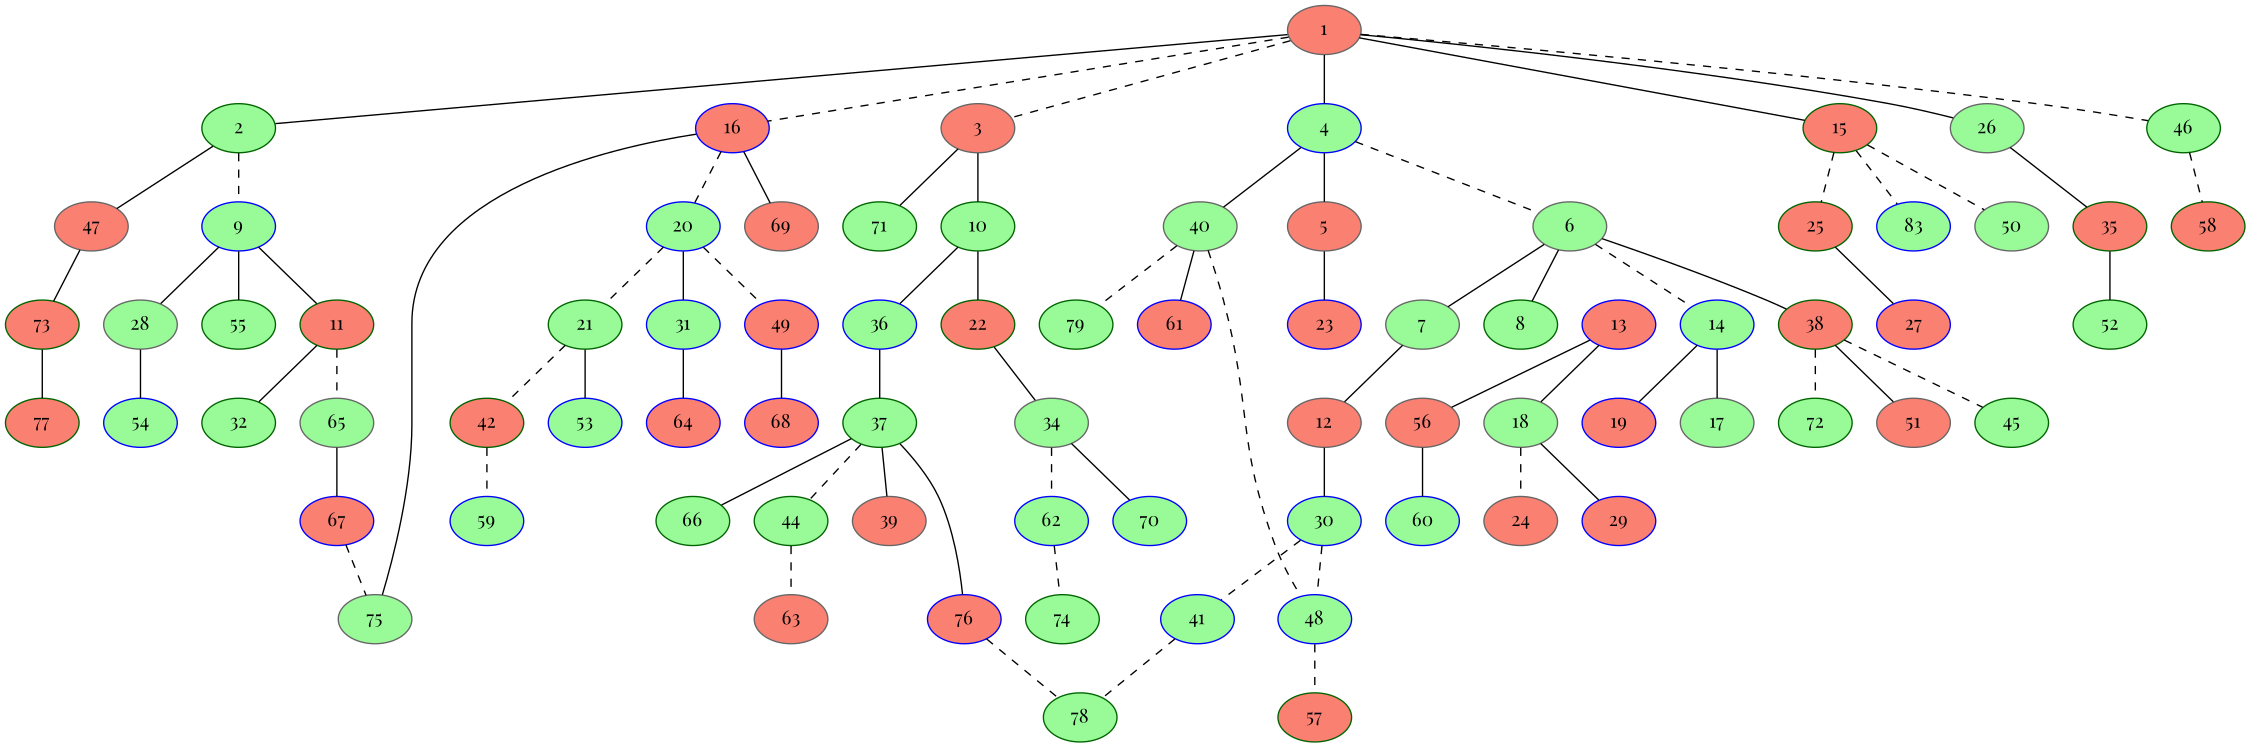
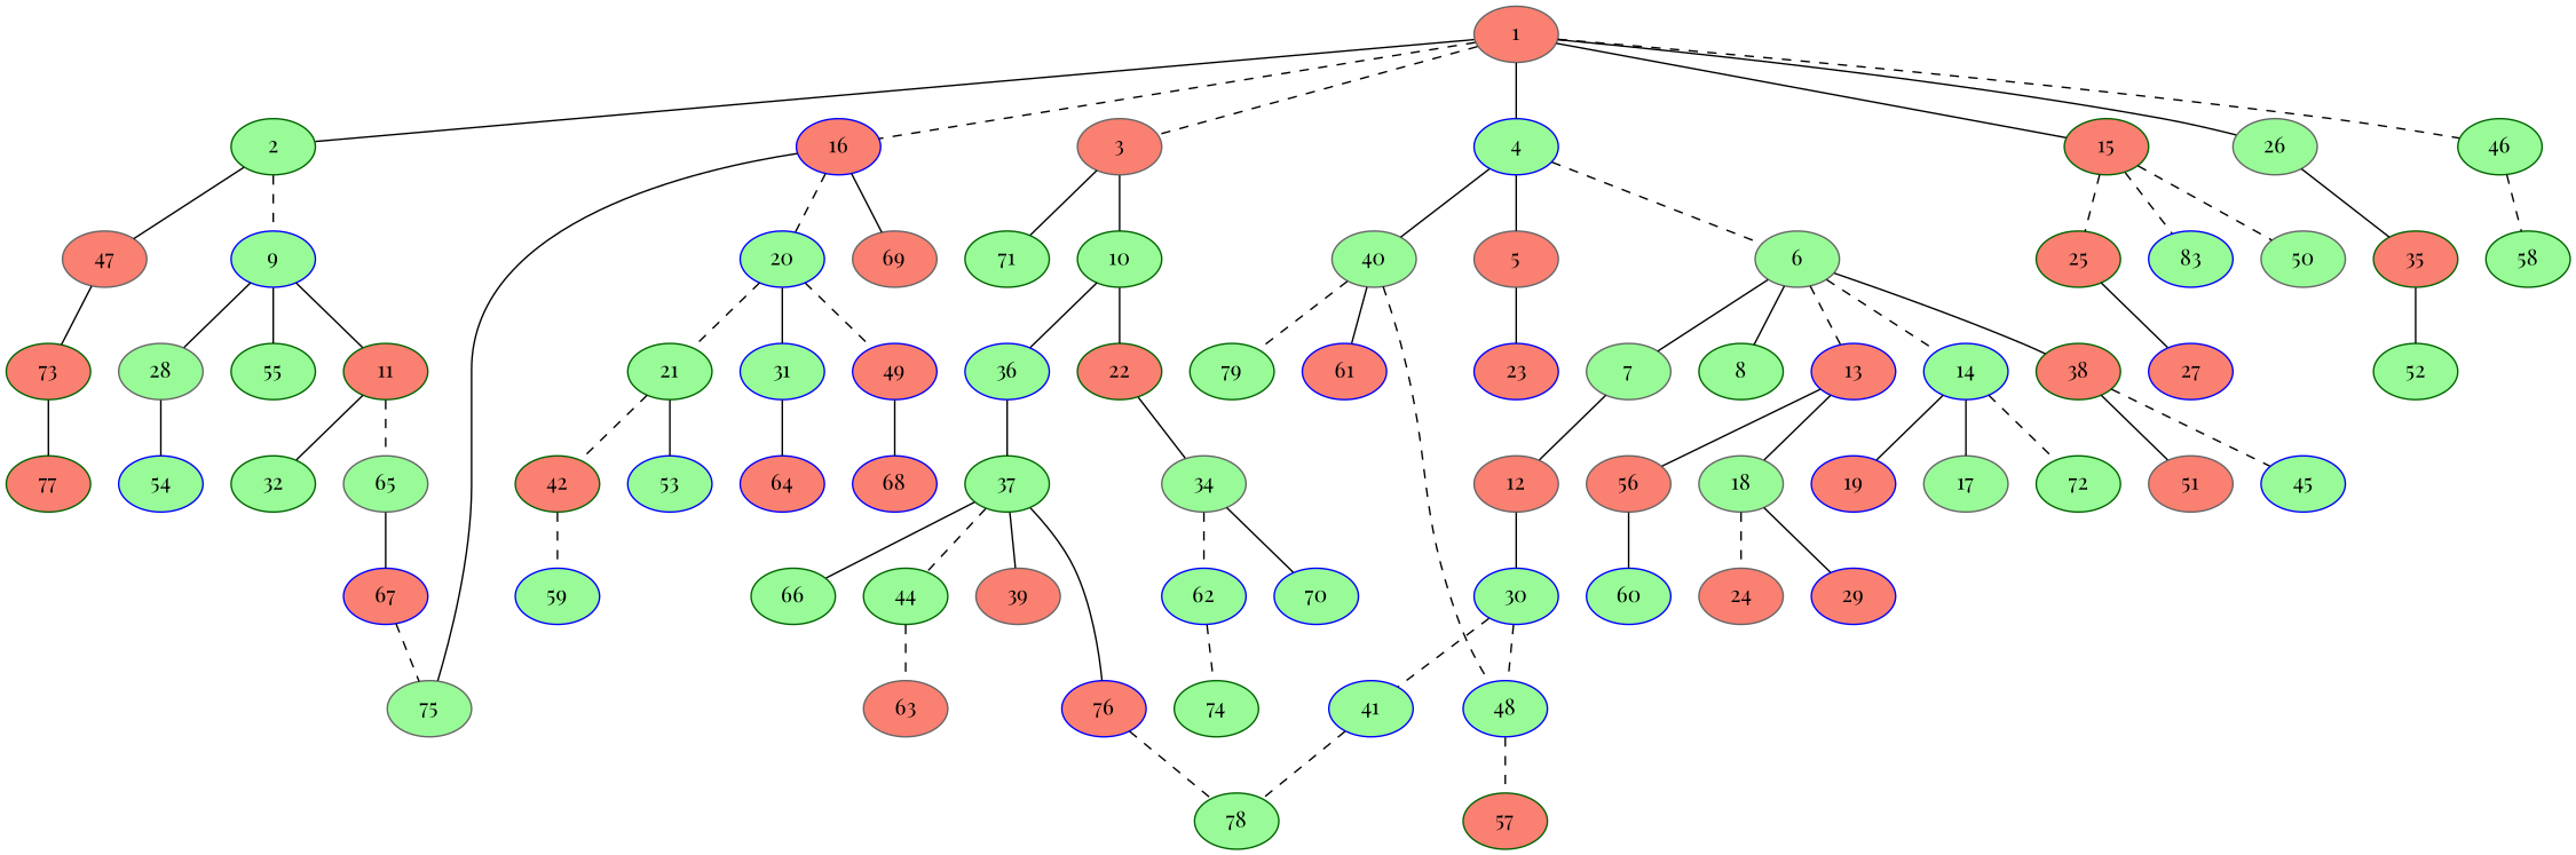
  graph {
    fontname="Playfair Display"
    node [color=darkgreen fillcolor=palegreen fontname="Playfair Display" style=filled]
    edge [fontname="Playfair Display" style=solid weight=1.0]
    1 [color=gray40 fillcolor=salmon]
    2
    3 [color=gray40 fillcolor=salmon]
    4 [color=blue]
    15 [fillcolor=salmon]
    16 [color=blue fillcolor=salmon]
    26 [color=gray40]
    46
    9 [color=blue]
    47 [color=gray40 fillcolor=salmon]
    10
    71
    5 [color=gray40 fillcolor=salmon]
    6 [color=gray40]
    40 [color=gray40]
    25 [fillcolor=salmon]
    n17 [color=blue label=83]
    50 [color=gray40]
    20 [color=blue]
    69 [color=gray40 fillcolor=salmon]
    75 [color=gray40]
    35 [fillcolor=salmon]
-   58 [fillcolor=salmon]
+   58
    11 [fillcolor=salmon]
    28 [color=gray40]
    55
    73 [fillcolor=salmon]
    22 [fillcolor=salmon]
    36 [color=blue]
    23 [color=blue fillcolor=salmon]
    7 [color=gray40]
    8
    13 [color=blue fillcolor=salmon]
    14 [color=blue]
    38 [fillcolor=salmon]
    48 [color=blue]
    61 [color=blue fillcolor=salmon]
    79
    12 [color=gray40 fillcolor=salmon]
    18 [color=gray40]
    56 [color=gray40 fillcolor=salmon]
    17 [color=gray40]
    19 [color=blue fillcolor=salmon]
    72
-   45
+   45 [color=blue]
    51 [color=gray40 fillcolor=salmon]
    30 [color=blue]
    32
    65 [color=gray40]
    54 [color=blue]
    34 [color=gray40]
    37
    67 [color=blue fillcolor=salmon]
    41 [color=blue]
    24 [color=gray40 fillcolor=salmon]
    29 [color=blue fillcolor=salmon]
    60 [color=blue]
    27 [color=blue fillcolor=salmon]
    21
    31 [color=blue]
    49 [color=blue fillcolor=salmon]
    42 [fillcolor=salmon]
    53 [color=blue]
    64 [color=blue fillcolor=salmon]
    68 [color=blue fillcolor=salmon]
    59 [color=blue]
    62 [color=blue]
    70 [color=blue]
    52
    78
    57 [fillcolor=salmon]
    74
    39 [color=gray40 fillcolor=salmon]
    44
    66
    76 [color=blue fillcolor=salmon]
    63 [color=gray40 fillcolor=salmon]
    77 [fillcolor=salmon]
    1 -- 2
    1 -- 3 [style=dashed]
    1 -- 4
    1 -- 15
    1 -- 16 [style=dashed]
    1 -- 26
    1 -- 46 [style=dashed]
    2 -- 9 [style=dashed]
    2 -- 47
    3 -- 10
    3 -- 71
    4 -- 5
    4 -- 6 [style=dashed]
    4 -- 40
    15 -- 25 [style=dashed]
    15 -- n17 [style=dashed]
    15 -- 50 [style=dashed]
    16 -- 20 [style=dashed]
    16 -- 69
    16 -- 75
    26 -- 35
    46 -- 58 [style=dashed]
    9 -- 11
    9 -- 28
    9 -- 55
    47 -- 73
    10 -- 22
    10 -- 36
    5 -- 23
    6 -- 7
    6 -- 8
+   6 -- 13 [style=dashed]
    6 -- 14 [style=dashed]
    6 -- 38
    40 -- 48 [style=dashed]
    40 -- 61
    40 -- 79 [style=dashed]
    25 -- 27 [weight=3.0]
    20 -- 21 [style=dashed]
    20 -- 31
    20 -- 49 [style=dashed]
    35 -- 52
    11 -- 32
    11 -- 65 [style=dashed]
    28 -- 54
    73 -- 77
    22 -- 34
    36 -- 37
    7 -- 12
    13 -- 18
    13 -- 56
    14 -- 17
    14 -- 19
-   38 -- 72 [style=dashed]
+   14 -- 72 [style=dashed]
    38 -- 45 [style=dashed]
    38 -- 51
    48 -- 57 [style=dashed]
    12 -- 30
    18 -- 24 [style=dashed]
    18 -- 29
    56 -- 60
    30 -- 48 [style=dashed]
    30 -- 41 [style=dashed]
    65 -- 67
    34 -- 62 [style=dashed]
    34 -- 70
    37 -- 39
    37 -- 44 [style=dashed]
    37 -- 66
    37 -- 76
    67 -- 75 [style=dashed]
    41 -- 78 [style=dashed]
    21 -- 42 [style=dashed]
    21 -- 53
    31 -- 64
    49 -- 68
    42 -- 59 [style=dashed]
    62 -- 74 [style=dashed]
    44 -- 63 [style=dashed weight=3.0]
    76 -- 78 [style=dashed]
  }
